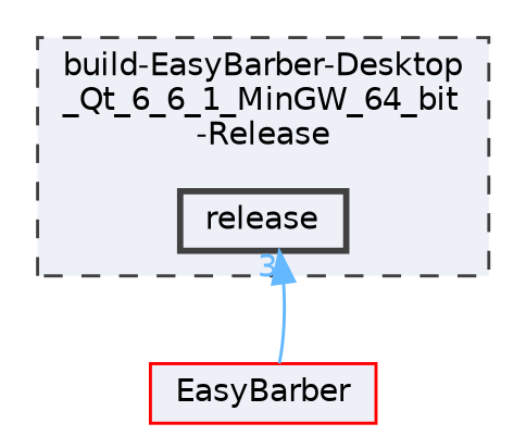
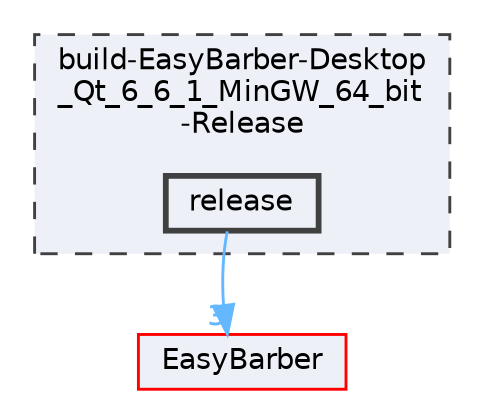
  digraph {
    compound=true
    node [fillcolor="#edf0f7" fontname=Helvetica fontsize=10 shape=box]
    n1 [color=grey25 height=0.2 label=release style="filled,bold" width=0.4]
    n2 [color=red height=0.2 label=EasyBarber style=filled width=0.4]
    subgraph cluster_1 {
      bgcolor="#edf0f7"
      fontname=Helvetica
      fontsize=10
      label="build-EasyBarber-Desktop\l_Qt_6_6_1_MinGW_64_bit\l-Release"
      pencolor=grey25
      style="filled,dashed"
      n1
    }
-   n2 -> n1 [color=steelblue1 fontcolor=steelblue1 fontname=Helvetica fontsize=10 headlabel=3 labeldistance=1.5 labelfontname=Helvetica labelfontsize=10]
+   n1 -> n2 [color=steelblue1 fontcolor=steelblue1 fontname=Helvetica fontsize=10 headlabel=3 labeldistance=1.5 labelfontname=Helvetica labelfontsize=10]
  }
